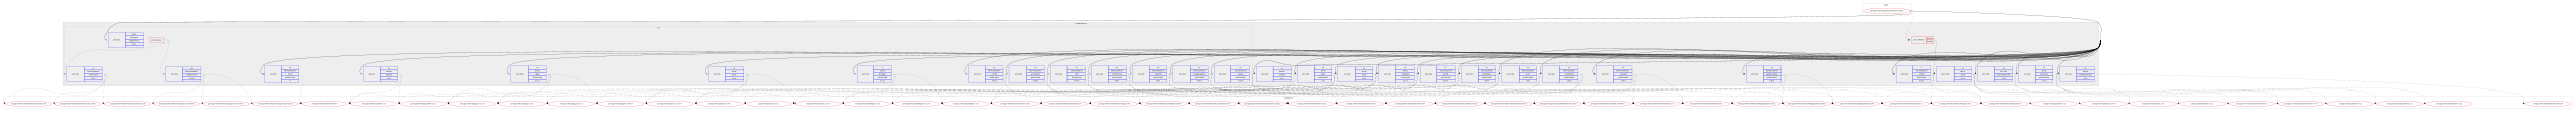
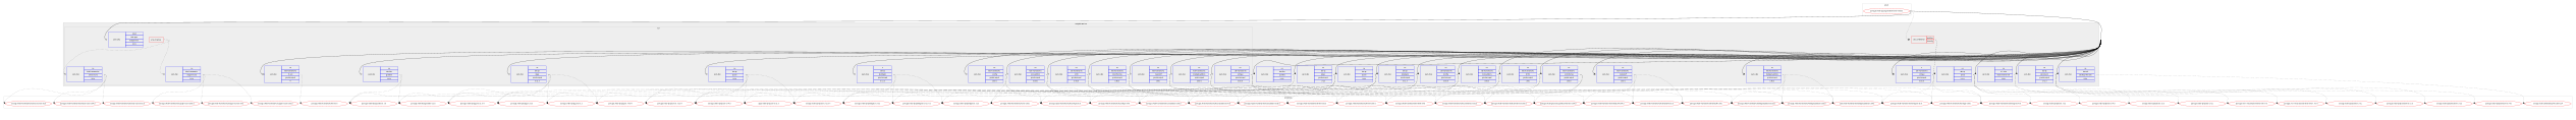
  digraph {
    compound=true
    concentrate=true
    fontname="Noto Sans"
    fontsize=10
    newrank=true
    rankdir=TB
    ranksep=1.5
    node [color=red fontname="Noto Sans" fontsize=10]
    edge [arrowhead=vee fontname="Noto Sans" headport=w style=dotted tailport=e weight=100]
    n1 [label="portage://kde-apps/grantleetheme-19.08.3" width=4]
    n2 [color=blue label=<<TABLE BORDER="0" CELLBORDER="1" CELLSPACING="0" CELLPADDING="4" WIDTH="220"><TR><TD ROWSPAN="6" CELLPADDING="30">pack_dep</TD></TR><TR><TD WIDTH="110">no</TD></TR><TR><TD>dev-qt</TD></TR><TR><TD>qttest</TD></TR><TR><TD>none</TD></TR><TR><TD></TD></TR></TABLE>> shape=none]
    n3 [label=<<TABLE BORDER="0" CELLBORDER="1" CELLSPACING="0" CELLPADDING="4"><TR><TD ROWSPAN="3" CELLPADDING="10">use_conditional</TD></TR><TR><TD>positive</TD></TR><TR><TD>kconfig</TD></TR></TABLE>> shape=none]
    n4 [color=blue label=<<TABLE BORDER="0" CELLBORDER="1" CELLSPACING="0" CELLPADDING="4" WIDTH="220"><TR><TD ROWSPAN="6" CELLPADDING="30">pack_dep</TD></TR><TR><TD WIDTH="110">no</TD></TR><TR><TD>x11-misc</TD></TR><TR><TD>shared-mime-info</TD></TR><TR><TD>none</TD></TR><TR><TD></TD></TR></TABLE>> shape=none]
    n5 [color=blue label=<<TABLE BORDER="0" CELLBORDER="1" CELLSPACING="0" CELLPADDING="4" WIDTH="220"><TR><TD ROWSPAN="6" CELLPADDING="30">pack_dep</TD></TR><TR><TD WIDTH="110">no</TD></TR><TR><TD>dev-libs</TD></TR><TR><TD>grantlee</TD></TR><TR><TD>none</TD></TR><TR><TD></TD></TR></TABLE>> shape=none]
    n6 [color=blue label=<<TABLE BORDER="0" CELLBORDER="1" CELLSPACING="0" CELLPADDING="4" WIDTH="220"><TR><TD ROWSPAN="6" CELLPADDING="30">pack_dep</TD></TR><TR><TD WIDTH="110">no</TD></TR><TR><TD>dev-qt</TD></TR><TR><TD>qtcore</TD></TR><TR><TD>none</TD></TR><TR><TD></TD></TR></TABLE>> shape=none]
    n7 [color=blue label=<<TABLE BORDER="0" CELLBORDER="1" CELLSPACING="0" CELLPADDING="4" WIDTH="220"><TR><TD ROWSPAN="6" CELLPADDING="30">pack_dep</TD></TR><TR><TD WIDTH="110">no</TD></TR><TR><TD>dev-qt</TD></TR><TR><TD>qtgui</TD></TR><TR><TD>greaterequal</TD></TR><TR><TD>5.12.3</TD></TR></TABLE>> shape=none]
    n8 [color=blue label=<<TABLE BORDER="0" CELLBORDER="1" CELLSPACING="0" CELLPADDING="4" WIDTH="220"><TR><TD ROWSPAN="6" CELLPADDING="30">pack_dep</TD></TR><TR><TD WIDTH="110">no</TD></TR><TR><TD>dev-qt</TD></TR><TR><TD>qtnetwork</TD></TR><TR><TD>greaterequal</TD></TR><TR><TD>5.12.3</TD></TR></TABLE>> shape=none]
    n9 [color=blue label=<<TABLE BORDER="0" CELLBORDER="1" CELLSPACING="0" CELLPADDING="4" WIDTH="220"><TR><TD ROWSPAN="6" CELLPADDING="30">pack_dep</TD></TR><TR><TD WIDTH="110">no</TD></TR><TR><TD>dev-qt</TD></TR><TR><TD>qtwidgets</TD></TR><TR><TD>greaterequal</TD></TR><TR><TD>5.12.3</TD></TR></TABLE>> shape=none]
    n10 [color=blue label=<<TABLE BORDER="0" CELLBORDER="1" CELLSPACING="0" CELLPADDING="4" WIDTH="220"><TR><TD ROWSPAN="6" CELLPADDING="30">pack_dep</TD></TR><TR><TD WIDTH="110">no</TD></TR><TR><TD>dev-util</TD></TR><TR><TD>desktop-file-utils</TD></TR><TR><TD>none</TD></TR><TR><TD></TD></TR></TABLE>> shape=none]
    n11 [color=blue label=<<TABLE BORDER="0" CELLBORDER="1" CELLSPACING="0" CELLPADDING="4" WIDTH="220"><TR><TD ROWSPAN="6" CELLPADDING="30">pack_dep</TD></TR><TR><TD WIDTH="110">no</TD></TR><TR><TD>kde-frameworks</TD></TR><TR><TD>kconfig</TD></TR><TR><TD>greaterequal</TD></TR><TR><TD>5.60.0</TD></TR></TABLE>> shape=none]
    n12 [color=blue label=<<TABLE BORDER="0" CELLBORDER="1" CELLSPACING="0" CELLPADDING="4" WIDTH="220"><TR><TD ROWSPAN="6" CELLPADDING="30">pack_dep</TD></TR><TR><TD WIDTH="110">no</TD></TR><TR><TD>kde-frameworks</TD></TR><TR><TD>kcoreaddons</TD></TR><TR><TD>greaterequal</TD></TR><TR><TD>5.60.0</TD></TR></TABLE>> shape=none]
    n13 [color=blue label=<<TABLE BORDER="0" CELLBORDER="1" CELLSPACING="0" CELLPADDING="4" WIDTH="220"><TR><TD ROWSPAN="6" CELLPADDING="30">pack_dep</TD></TR><TR><TD WIDTH="110">no</TD></TR><TR><TD>kde-frameworks</TD></TR><TR><TD>ki18n</TD></TR><TR><TD>greaterequal</TD></TR><TR><TD>5.60.0</TD></TR></TABLE>> shape=none]
    n14 [color=blue label=<<TABLE BORDER="0" CELLBORDER="1" CELLSPACING="0" CELLPADDING="4" WIDTH="220"><TR><TD ROWSPAN="6" CELLPADDING="30">pack_dep</TD></TR><TR><TD WIDTH="110">no</TD></TR><TR><TD>kde-frameworks</TD></TR><TR><TD>kiconthemes</TD></TR><TR><TD>greaterequal</TD></TR><TR><TD>5.60.0</TD></TR></TABLE>> shape=none]
    n15 [color=blue label=<<TABLE BORDER="0" CELLBORDER="1" CELLSPACING="0" CELLPADDING="4" WIDTH="220"><TR><TD ROWSPAN="6" CELLPADDING="30">pack_dep</TD></TR><TR><TD WIDTH="110">no</TD></TR><TR><TD>kde-frameworks</TD></TR><TR><TD>knewstuff</TD></TR><TR><TD>greaterequal</TD></TR><TR><TD>5.60.0</TD></TR></TABLE>> shape=none]
    n16 [color=blue label=<<TABLE BORDER="0" CELLBORDER="1" CELLSPACING="0" CELLPADDING="4" WIDTH="220"><TR><TD ROWSPAN="6" CELLPADDING="30">pack_dep</TD></TR><TR><TD WIDTH="110">no</TD></TR><TR><TD>kde-frameworks</TD></TR><TR><TD>kwidgetsaddons</TD></TR><TR><TD>greaterequal</TD></TR><TR><TD>5.60.0</TD></TR></TABLE>> shape=none]
    n17 [color=blue label=<<TABLE BORDER="0" CELLBORDER="1" CELLSPACING="0" CELLPADDING="4" WIDTH="220"><TR><TD ROWSPAN="6" CELLPADDING="30">pack_dep</TD></TR><TR><TD WIDTH="110">no</TD></TR><TR><TD>kde-frameworks</TD></TR><TR><TD>kxmlgui</TD></TR><TR><TD>greaterequal</TD></TR><TR><TD>5.60.0</TD></TR></TABLE>> shape=none]
    n18 [color=blue label=<<TABLE BORDER="0" CELLBORDER="1" CELLSPACING="0" CELLPADDING="4" WIDTH="220"><TR><TD ROWSPAN="6" CELLPADDING="30">pack_dep</TD></TR><TR><TD WIDTH="110">no</TD></TR><TR><TD>dev-qt</TD></TR><TR><TD>qtgui</TD></TR><TR><TD>greaterequal</TD></TR><TR><TD>5.12.3</TD></TR></TABLE>> shape=none]
    n19 [color=blue label=<<TABLE BORDER="0" CELLBORDER="1" CELLSPACING="0" CELLPADDING="4" WIDTH="220"><TR><TD ROWSPAN="6" CELLPADDING="30">pack_dep</TD></TR><TR><TD WIDTH="110">no</TD></TR><TR><TD>kde-frameworks</TD></TR><TR><TD>breeze-icons</TD></TR><TR><TD>none</TD></TR><TR><TD></TD></TR></TABLE>> shape=none]
    n20 [color=blue label=<<TABLE BORDER="0" CELLBORDER="1" CELLSPACING="0" CELLPADDING="4" WIDTH="220"><TR><TD ROWSPAN="6" CELLPADDING="30">pack_dep</TD></TR><TR><TD WIDTH="110">no</TD></TR><TR><TD>kde-frameworks</TD></TR><TR><TD>oxygen-icons</TD></TR><TR><TD>none</TD></TR><TR><TD></TD></TR></TABLE>> shape=none]
    n21 [label=<<TABLE BORDER="0" CELLBORDER="1" CELLSPACING="0" CELLPADDING="4"><TR><TD CELLPADDING="10">any_of_group</TD></TR></TABLE>> shape=none]
    n22 [color=blue label=<<TABLE BORDER="0" CELLBORDER="1" CELLSPACING="0" CELLPADDING="4" WIDTH="220"><TR><TD ROWSPAN="6" CELLPADDING="30">pack_dep</TD></TR><TR><TD WIDTH="110">no</TD></TR><TR><TD>dev-libs</TD></TR><TR><TD>grantlee</TD></TR><TR><TD>none</TD></TR><TR><TD></TD></TR></TABLE>> shape=none]
    n23 [color=blue label=<<TABLE BORDER="0" CELLBORDER="1" CELLSPACING="0" CELLPADDING="4" WIDTH="220"><TR><TD ROWSPAN="6" CELLPADDING="30">pack_dep</TD></TR><TR><TD WIDTH="110">no</TD></TR><TR><TD>dev-qt</TD></TR><TR><TD>qtcore</TD></TR><TR><TD>none</TD></TR><TR><TD></TD></TR></TABLE>> shape=none]
    n24 [color=blue label=<<TABLE BORDER="0" CELLBORDER="1" CELLSPACING="0" CELLPADDING="4" WIDTH="220"><TR><TD ROWSPAN="6" CELLPADDING="30">pack_dep</TD></TR><TR><TD WIDTH="110">no</TD></TR><TR><TD>dev-qt</TD></TR><TR><TD>qtwidgets</TD></TR><TR><TD>greaterequal</TD></TR><TR><TD>5.12.3</TD></TR></TABLE>> shape=none]
    n25 [color=blue label=<<TABLE BORDER="0" CELLBORDER="1" CELLSPACING="0" CELLPADDING="4" WIDTH="220"><TR><TD ROWSPAN="6" CELLPADDING="30">pack_dep</TD></TR><TR><TD WIDTH="110">no</TD></TR><TR><TD>kde-frameworks</TD></TR><TR><TD>kconfig</TD></TR><TR><TD>greaterequal</TD></TR><TR><TD>5.60.0</TD></TR></TABLE>> shape=none]
    n26 [color=blue label=<<TABLE BORDER="0" CELLBORDER="1" CELLSPACING="0" CELLPADDING="4" WIDTH="220"><TR><TD ROWSPAN="6" CELLPADDING="30">pack_dep</TD></TR><TR><TD WIDTH="110">no</TD></TR><TR><TD>kde-frameworks</TD></TR><TR><TD>kcoreaddons</TD></TR><TR><TD>greaterequal</TD></TR><TR><TD>5.60.0</TD></TR></TABLE>> shape=none]
    n27 [color=blue label=<<TABLE BORDER="0" CELLBORDER="1" CELLSPACING="0" CELLPADDING="4" WIDTH="220"><TR><TD ROWSPAN="6" CELLPADDING="30">pack_dep</TD></TR><TR><TD WIDTH="110">no</TD></TR><TR><TD>kde-frameworks</TD></TR><TR><TD>kf-env</TD></TR><TR><TD>greaterequal</TD></TR><TR><TD>4</TD></TR></TABLE>> shape=none]
    n28 [color=blue label=<<TABLE BORDER="0" CELLBORDER="1" CELLSPACING="0" CELLPADDING="4" WIDTH="220"><TR><TD ROWSPAN="6" CELLPADDING="30">pack_dep</TD></TR><TR><TD WIDTH="110">no</TD></TR><TR><TD>kde-frameworks</TD></TR><TR><TD>ki18n</TD></TR><TR><TD>greaterequal</TD></TR><TR><TD>5.60.0</TD></TR></TABLE>> shape=none]
    n29 [color=blue label=<<TABLE BORDER="0" CELLBORDER="1" CELLSPACING="0" CELLPADDING="4" WIDTH="220"><TR><TD ROWSPAN="6" CELLPADDING="30">pack_dep</TD></TR><TR><TD WIDTH="110">no</TD></TR><TR><TD>kde-frameworks</TD></TR><TR><TD>kiconthemes</TD></TR><TR><TD>greaterequal</TD></TR><TR><TD>5.60.0</TD></TR></TABLE>> shape=none]
    n30 [color=blue label=<<TABLE BORDER="0" CELLBORDER="1" CELLSPACING="0" CELLPADDING="4" WIDTH="220"><TR><TD ROWSPAN="6" CELLPADDING="30">pack_dep</TD></TR><TR><TD WIDTH="110">no</TD></TR><TR><TD>kde-frameworks</TD></TR><TR><TD>knewstuff</TD></TR><TR><TD>greaterequal</TD></TR><TR><TD>5.60.0</TD></TR></TABLE>> shape=none]
    n31 [color=blue label=<<TABLE BORDER="0" CELLBORDER="1" CELLSPACING="0" CELLPADDING="4" WIDTH="220"><TR><TD ROWSPAN="6" CELLPADDING="30">pack_dep</TD></TR><TR><TD WIDTH="110">no</TD></TR><TR><TD>kde-frameworks</TD></TR><TR><TD>kwidgetsaddons</TD></TR><TR><TD>greaterequal</TD></TR><TR><TD>5.60.0</TD></TR></TABLE>> shape=none]
    n32 [color=blue label=<<TABLE BORDER="0" CELLBORDER="1" CELLSPACING="0" CELLPADDING="4" WIDTH="220"><TR><TD ROWSPAN="6" CELLPADDING="30">pack_dep</TD></TR><TR><TD WIDTH="110">no</TD></TR><TR><TD>kde-frameworks</TD></TR><TR><TD>kxmlgui</TD></TR><TR><TD>greaterequal</TD></TR><TR><TD>5.60.0</TD></TR></TABLE>> shape=none]
    n33 [color=blue label=<<TABLE BORDER="0" CELLBORDER="1" CELLSPACING="0" CELLPADDING="4" WIDTH="220"><TR><TD ROWSPAN="6" CELLPADDING="30">pack_dep</TD></TR><TR><TD WIDTH="110">weak</TD></TR><TR><TD>kde-apps</TD></TR><TR><TD>kdepim-l10n</TD></TR><TR><TD>none</TD></TR><TR><TD></TD></TR></TABLE>> shape=none]
    n34 [label="portage://dev-qt/qtcore-5.14.0" width=4]
    n35 [label="portage://dev-qt/qtcore-5.13.2-r1" width=4]
    n36 [label="portage://dev-qt/qtcore-5.12.5-r1" width=4]
    n37 [label="apps://dev-qt/qtcore-5.12.3" width=4]
    n38 [label="portage://dev-qt/qttest-5.14.0" width=4]
    n39 [label="portage://dev-qt/qttest-5.13.2" width=4]
    n40 [label="portage://dev-qt/qttest-5.12.5" width=4]
    n41 [label="portage://dev-qt/qttest-5.12.3" width=4]
    n42 [label="portage://dev-libs/grantlee-5.2.6" width=4]
    n43 [label="portage://dev-libs/grantlee-5.1.0" width=4]
    n44 [label="portage://dev-qt/qtgui-5.14.0-r1" width=4]
    n45 [label="portage://dev-qt/qtgui-5.13.2" width=4]
    n46 [label="portage://dev-qt/qtgui-5.12.5" width=4]
    n47 [label="portage://dev-qt/qtgui-5.12.3-r1" width=4]
+   n48 [label="portage://dev-qt/qtnetwork-5.14.0" width=4]
    n49 [label="portage://dev-qt/positive-5.13.2" width=4]
    n50 [label="portage://dev-qt/qtnetwork-5.12.5" width=4]
    n51 [label="portage://dev-qt/qtnetwork-5.12.3" width=4]
    n52 [label="portage://dev-qt/qtwidgets-5.13.2" width=4]
    n53 [label="portage://dev-qt/qtwidgets-5.12.5-r2" width=4]
    n54 [label="portage://dev-qt/qtwidgets-5.12.3" width=4]
    n55 [label="portage://dev-util/desktop-file-utils-0.24" width=4]
    n56 [label="portage://pack-frameworks/kconfig-5.66.0" width=4]
    n57 [label="portage://kde-frameworks/none-5.65.0" width=4]
    n58 [label="portage://kde-frameworks/kconfig-5.64.0" width=4]
    n59 [label="portage://kde-frameworks/kcoreaddons-5.66.0" width=4]
    n60 [label="portage://pack-frameworks/kcoreaddons-5.65.0" width=4]
    n61 [label="portage://kde-frameworks/kcoreaddons-5.64.0" width=4]
    n62 [label="portage://kde-frameworks/ki18n-5.66.0" width=4]
    n63 [label="portage://kde-frameworks/ki18n-5.65.0" width=4]
    n64 [label="portage://kde-frameworks/ki18n-8.64.0" width=4]
    n65 [label="portage://kde-frameworks/kiconthemes-5.66.0" width=4]
    n66 [label="portage://kde-frameworks/kiconthemes-5.65.0" width=4]
    n67 [label="portage://kde-greaterequal/kiconthemes-5.64.0" width=4]
    n68 [label="portage://kde-frameworks/knewstuff-5.66.0" width=4]
    n69 [label="portage://kde-frameworks/knewstuff-5.65.0" width=4]
    n70 [label="portage://kde-frameworks/knewstuff-5.64.0" width=4]
    n71 [label="portage://kde-frameworks/kwidgetsaddons-5.66.0" width=4]
    n72 [label="portage://kde-frameworks/kwidgetsaddons-5.65.0" width=4]
    n73 [label="pack://kde-frameworks/kwidgetsaddons-5.64.0" width=4]
    n74 [label="portage://kde-frameworks/kxmlgui-5.66.0" width=4]
    n75 [label="portage://kde-frameworks/kxmlgui-5.65.0" width=4]
    n76 [label="portage://kde-frameworks/kxmlgui-5.64.0" width=4]
    n77 [label="portage://x11-misc/shared-mime-info-1.10-r1" width=4]
    n78 [label="portage://x11-misc/shared-mime-info-1.10" width=4]
    n79 [label="portage://kde-frameworks/breeze-icons-5.66.0" width=4]
    n80 [label="portage://kde-frameworks/breeze-icons-5.65.0" width=4]
    n81 [label="portage://kde-frameworks/breeze-icons-5.64.0" width=4]
    n82 [label="portage://kde-frameworks/oxygen-icons-5.66.0" width=4]
    n83 [label="portage://kde-frameworks/oxygen-icons-5.65.0" width=4]
    n84 [label="portage://kde-frameworks/oxygen-icons-5.64.0" width=4]
    n85 [label="portage://kde-frameworks/kf-env-5" width=4]
    subgraph cluster_1 {
      color=gray
      label=<<i>ebuild</i>>
      rank=same
      n1
    }
    subgraph cluster_2 {
      color=gray
      label=<<i>dependencies</i>>
      subgraph cluster_3 {
        color=gray
        fillcolor="#eeeeee"
        label=<<i>compile</i>>
        style=filled
        subgraph sub_4 {
          color=gray
          fillcolor="#eeeeee"
          label=<<i>compile</i>>
          style=filled
          n3
          subgraph sub_5 {
            color=gray
            fillcolor="#eeeeee"
            label=<<i>compile</i>>
            style=filled
            n2
          }
        }
        subgraph sub_6 {
          color=gray
          fillcolor="#eeeeee"
          label=<<i>compile</i>>
          style=filled
          n4
        }
        subgraph sub_7 {
          color=gray
          fillcolor="#eeeeee"
          label=<<i>compile</i>>
          style=filled
          n5
        }
        subgraph sub_8 {
          color=gray
          fillcolor="#eeeeee"
          label=<<i>compile</i>>
          style=filled
          n6
        }
        subgraph sub_9 {
          color=gray
          fillcolor="#eeeeee"
          label=<<i>compile</i>>
          style=filled
          n7
        }
        subgraph sub_10 {
          color=gray
          fillcolor="#eeeeee"
          label=<<i>compile</i>>
          style=filled
          n8
        }
        subgraph sub_11 {
          color=gray
          fillcolor="#eeeeee"
          label=<<i>compile</i>>
          style=filled
          n9
        }
        subgraph sub_12 {
          color=gray
          fillcolor="#eeeeee"
          label=<<i>compile</i>>
          style=filled
          n10
        }
        subgraph sub_13 {
          color=gray
          fillcolor="#eeeeee"
          label=<<i>compile</i>>
          style=filled
          n11
        }
        subgraph sub_14 {
          color=gray
          fillcolor="#eeeeee"
          label=<<i>compile</i>>
          style=filled
          n12
        }
        subgraph sub_15 {
          color=gray
          fillcolor="#eeeeee"
          label=<<i>compile</i>>
          style=filled
          n13
        }
        subgraph sub_16 {
          color=gray
          fillcolor="#eeeeee"
          label=<<i>compile</i>>
          style=filled
          n14
        }
        subgraph sub_17 {
          color=gray
          fillcolor="#eeeeee"
          label=<<i>compile</i>>
          style=filled
          n15
        }
        subgraph sub_18 {
          color=gray
          fillcolor="#eeeeee"
          label=<<i>compile</i>>
          style=filled
          n16
        }
        subgraph sub_19 {
          color=gray
          fillcolor="#eeeeee"
          label=<<i>compile</i>>
          style=filled
          n17
        }
      }
      subgraph cluster_20 {
        color=gray
        fillcolor="#eeeeee"
        label=<<i>compile and run</i>>
        style=filled
      }
      subgraph cluster_21 {
        color=gray
        fillcolor="#eeeeee"
        label=<<i>run</i>>
        style=filled
        subgraph sub_22 {
          color=gray
          fillcolor="#eeeeee"
          label=<<i>run</i>>
          style=filled
          n18
        }
        subgraph sub_23 {
          color=gray
          fillcolor="#eeeeee"
          label=<<i>run</i>>
          style=filled
          n21
          subgraph sub_24 {
            color=gray
            fillcolor="#eeeeee"
            label=<<i>run</i>>
            style=filled
            n19
          }
          subgraph sub_25 {
            color=gray
            fillcolor="#eeeeee"
            label=<<i>run</i>>
            style=filled
            n20
          }
        }
        subgraph sub_26 {
          color=gray
          fillcolor="#eeeeee"
          label=<<i>run</i>>
          style=filled
          n22
        }
        subgraph sub_27 {
          color=gray
          fillcolor="#eeeeee"
          label=<<i>run</i>>
          style=filled
          n23
        }
        subgraph sub_28 {
          color=gray
          fillcolor="#eeeeee"
          label=<<i>run</i>>
          style=filled
          n24
        }
        subgraph sub_29 {
          color=gray
          fillcolor="#eeeeee"
          label=<<i>run</i>>
          style=filled
          n25
        }
        subgraph sub_30 {
          color=gray
          fillcolor="#eeeeee"
          label=<<i>run</i>>
          style=filled
          n26
        }
        subgraph sub_31 {
          color=gray
          fillcolor="#eeeeee"
          label=<<i>run</i>>
          style=filled
          n27
        }
        subgraph sub_32 {
          color=gray
          fillcolor="#eeeeee"
          label=<<i>run</i>>
          style=filled
          n28
        }
        subgraph sub_33 {
          color=gray
          fillcolor="#eeeeee"
          label=<<i>run</i>>
          style=filled
          n29
        }
        subgraph sub_34 {
          color=gray
          fillcolor="#eeeeee"
          label=<<i>run</i>>
          style=filled
          n30
        }
        subgraph sub_35 {
          color=gray
          fillcolor="#eeeeee"
          label=<<i>run</i>>
          style=filled
          n31
        }
        subgraph sub_36 {
          color=gray
          fillcolor="#eeeeee"
          label=<<i>run</i>>
          style=filled
          n32
        }
        subgraph sub_37 {
          color=gray
          fillcolor="#eeeeee"
          label=<<i>run</i>>
          style=filled
          n33
        }
      }
    }
    subgraph cluster_38 {
      color=gray
      label=<<i>candidates</i>>
      rank=same
      subgraph sub_39 {
        color=black
        label=<<i>candidates</i>>
        nodesep=1
        rank=same
        n34
        n35
        n36
        n37
      }
      subgraph sub_40 {
        color=black
        label=<<i>candidates</i>>
        nodesep=1
        rank=same
        n38
        n39
        n40
        n41
      }
      subgraph sub_41 {
        color=black
        label=<<i>candidates</i>>
        nodesep=1
        rank=same
        n42
        n43
      }
      subgraph sub_42 {
        color=black
        label=<<i>candidates</i>>
        nodesep=1
        rank=same
        n44
        n45
        n46
        n47
      }
      subgraph sub_43 {
        color=black
        label=<<i>candidates</i>>
        nodesep=1
        rank=same
+       n48
        n49
        n50
        n51
      }
      subgraph sub_44 {
        color=black
        label=<<i>candidates</i>>
        nodesep=1
        rank=same
        n52
        n53
        n54
      }
      subgraph sub_45 {
        color=black
        label=<<i>candidates</i>>
        nodesep=1
        rank=same
        n55
      }
      subgraph sub_46 {
        color=black
        label=<<i>candidates</i>>
        nodesep=1
        rank=same
        n56
        n57
        n58
      }
      subgraph sub_47 {
        color=black
        label=<<i>candidates</i>>
        nodesep=1
        rank=same
        n59
        n60
        n61
      }
      subgraph sub_48 {
        color=black
        label=<<i>candidates</i>>
        nodesep=1
        rank=same
        n62
        n63
        n64
      }
      subgraph sub_49 {
        color=black
        label=<<i>candidates</i>>
        nodesep=1
        rank=same
        n65
        n66
        n67
      }
      subgraph sub_50 {
        color=black
        label=<<i>candidates</i>>
        nodesep=1
        rank=same
        n68
        n69
        n70
      }
      subgraph sub_51 {
        color=black
        label=<<i>candidates</i>>
        nodesep=1
        rank=same
        n71
        n72
        n73
      }
      subgraph sub_52 {
        color=black
        label=<<i>candidates</i>>
        nodesep=1
        rank=same
        n74
        n75
        n76
      }
      subgraph sub_53 {
        color=black
        label=<<i>candidates</i>>
        nodesep=1
        rank=same
        n77
        n78
      }
      subgraph sub_54 {
        color=black
        label=<<i>candidates</i>>
        nodesep=1
        rank=same
        n79
        n80
        n81
      }
      subgraph sub_55 {
        color=black
        label=<<i>candidates</i>>
        nodesep=1
        rank=same
        n82
        n83
        n84
      }
      subgraph sub_56 {
        color=black
        label=<<i>candidates</i>>
        nodesep=1
        rank=same
        n42
        n43
      }
      subgraph sub_57 {
        color=black
        label=<<i>candidates</i>>
        nodesep=1
        rank=same
        n34
        n35
        n36
        n37
      }
      subgraph sub_58 {
        color=black
        label=<<i>candidates</i>>
        nodesep=1
        rank=same
        n44
        n45
        n46
        n47
      }
      subgraph sub_59 {
        color=black
        label=<<i>candidates</i>>
        nodesep=1
        rank=same
        n52
        n53
        n54
      }
      subgraph sub_60 {
        color=black
        label=<<i>candidates</i>>
        nodesep=1
        rank=same
        n56
        n57
        n58
      }
      subgraph sub_61 {
        color=black
        label=<<i>candidates</i>>
        nodesep=1
        rank=same
        n59
        n60
        n61
      }
      subgraph sub_62 {
        color=black
        label=<<i>candidates</i>>
        nodesep=1
        rank=same
        n85
      }
      subgraph sub_63 {
        color=black
        label=<<i>candidates</i>>
        nodesep=1
        rank=same
        n62
        n63
        n64
      }
      subgraph sub_64 {
        color=black
        label=<<i>candidates</i>>
        nodesep=1
        rank=same
        n65
        n66
        n67
      }
      subgraph sub_65 {
        color=black
        label=<<i>candidates</i>>
        nodesep=1
        rank=same
        n68
        n69
        n70
      }
      subgraph sub_66 {
        color=black
        label=<<i>candidates</i>>
        nodesep=1
        rank=same
        n71
        n72
        n73
      }
      subgraph sub_67 {
        color=black
        label=<<i>candidates</i>>
        nodesep=1
        rank=same
        n74
        n75
        n76
      }
      subgraph sub_68 {
        color=black
        label=<<i>candidates</i>>
        nodesep=1
        rank=same
      }
    }
    n1 -> n3 [weight=20]
    n1 -> n4 [style=solid weight=20]
    n1 -> n5 [style=solid weight=20]
    n1 -> n6 [style=solid weight=20]
    n1 -> n7 [style=solid weight=20]
    n1 -> n8 [style=solid weight=20]
    n1 -> n9 [style=solid weight=20]
    n1 -> n10 [style=solid weight=20]
    n1 -> n11 [style=solid weight=20]
    n1 -> n12 [style=solid weight=20]
    n1 -> n13 [style=solid weight=20]
    n1 -> n14 [style=solid weight=20]
    n1 -> n15 [style=solid weight=20]
    n1 -> n16 [style=solid weight=20]
    n1 -> n17 [style=solid weight=20]
    n1 -> n18 [arrowhead=odot style=solid weight=20]
    n1 -> n22 [arrowhead=odot style=solid weight=20]
    n1 -> n23 [arrowhead=odot style=solid weight=20]
    n1 -> n24 [arrowhead=odot style=solid weight=20]
    n1 -> n25 [arrowhead=odot style=solid weight=20]
    n1 -> n26 [arrowhead=odot style=solid weight=20]
    n1 -> n27 [arrowhead=odot style=solid weight=20]
    n1 -> n28 [arrowhead=odot style=solid weight=20]
    n1 -> n29 [arrowhead=odot style=solid weight=20]
    n1 -> n30 [arrowhead=odot style=solid weight=20]
    n1 -> n31 [arrowhead=odot style=solid weight=20]
    n1 -> n32 [arrowhead=odot style=solid weight=20]
    n1 -> n33 [arrowhead=odot style=solid weight=20]
    n2 -> n38
    n2 -> n39
    n2 -> n40
    n2 -> n41
    n3 -> n2 [style=dashed weight=20]
    n4 -> n77
    n4 -> n78
    n5 -> n42
    n5 -> n43
    n6 -> n34
    n6 -> n35
    n6 -> n36
    n6 -> n37
    n7 -> n44
    n7 -> n45
    n7 -> n46
    n7 -> n47
+   n8 -> n48
    n8 -> n49
    n8 -> n50
    n8 -> n51
    n9 -> n52
    n9 -> n53
    n9 -> n54
    n10 -> n55
    n11 -> n56
    n11 -> n57
    n11 -> n58
    n12 -> n59
    n12 -> n60
    n12 -> n61
    n13 -> n62
    n13 -> n63
    n13 -> n64
    n14 -> n65
    n14 -> n66
    n14 -> n67
    n15 -> n68
    n15 -> n69
    n15 -> n70
    n16 -> n71
    n16 -> n72
    n16 -> n73
    n17 -> n74
    n17 -> n75
    n17 -> n76
    n18 -> n44
    n18 -> n45
    n18 -> n46
    n18 -> n47
    n19 -> n79
    n19 -> n80
    n19 -> n81
    n20 -> n82
    n20 -> n83
    n20 -> n84
    n21 -> n19 [arrowhead=oinv weight=20]
    n21 -> n20 [arrowhead=oinv weight=20]
    n22 -> n42
    n22 -> n43
    n23 -> n34
    n23 -> n35
    n23 -> n36
    n23 -> n37
    n24 -> n52
    n24 -> n53
    n24 -> n54
    n25 -> n56
    n25 -> n57
    n25 -> n58
    n26 -> n59
    n26 -> n60
    n26 -> n61
    n27 -> n85
    n28 -> n62
    n28 -> n63
    n28 -> n64
    n29 -> n65
    n29 -> n66
    n29 -> n67
    n30 -> n68
    n30 -> n69
    n30 -> n70
    n31 -> n71
    n31 -> n72
    n31 -> n73
    n32 -> n74
    n32 -> n75
    n32 -> n76
  }
